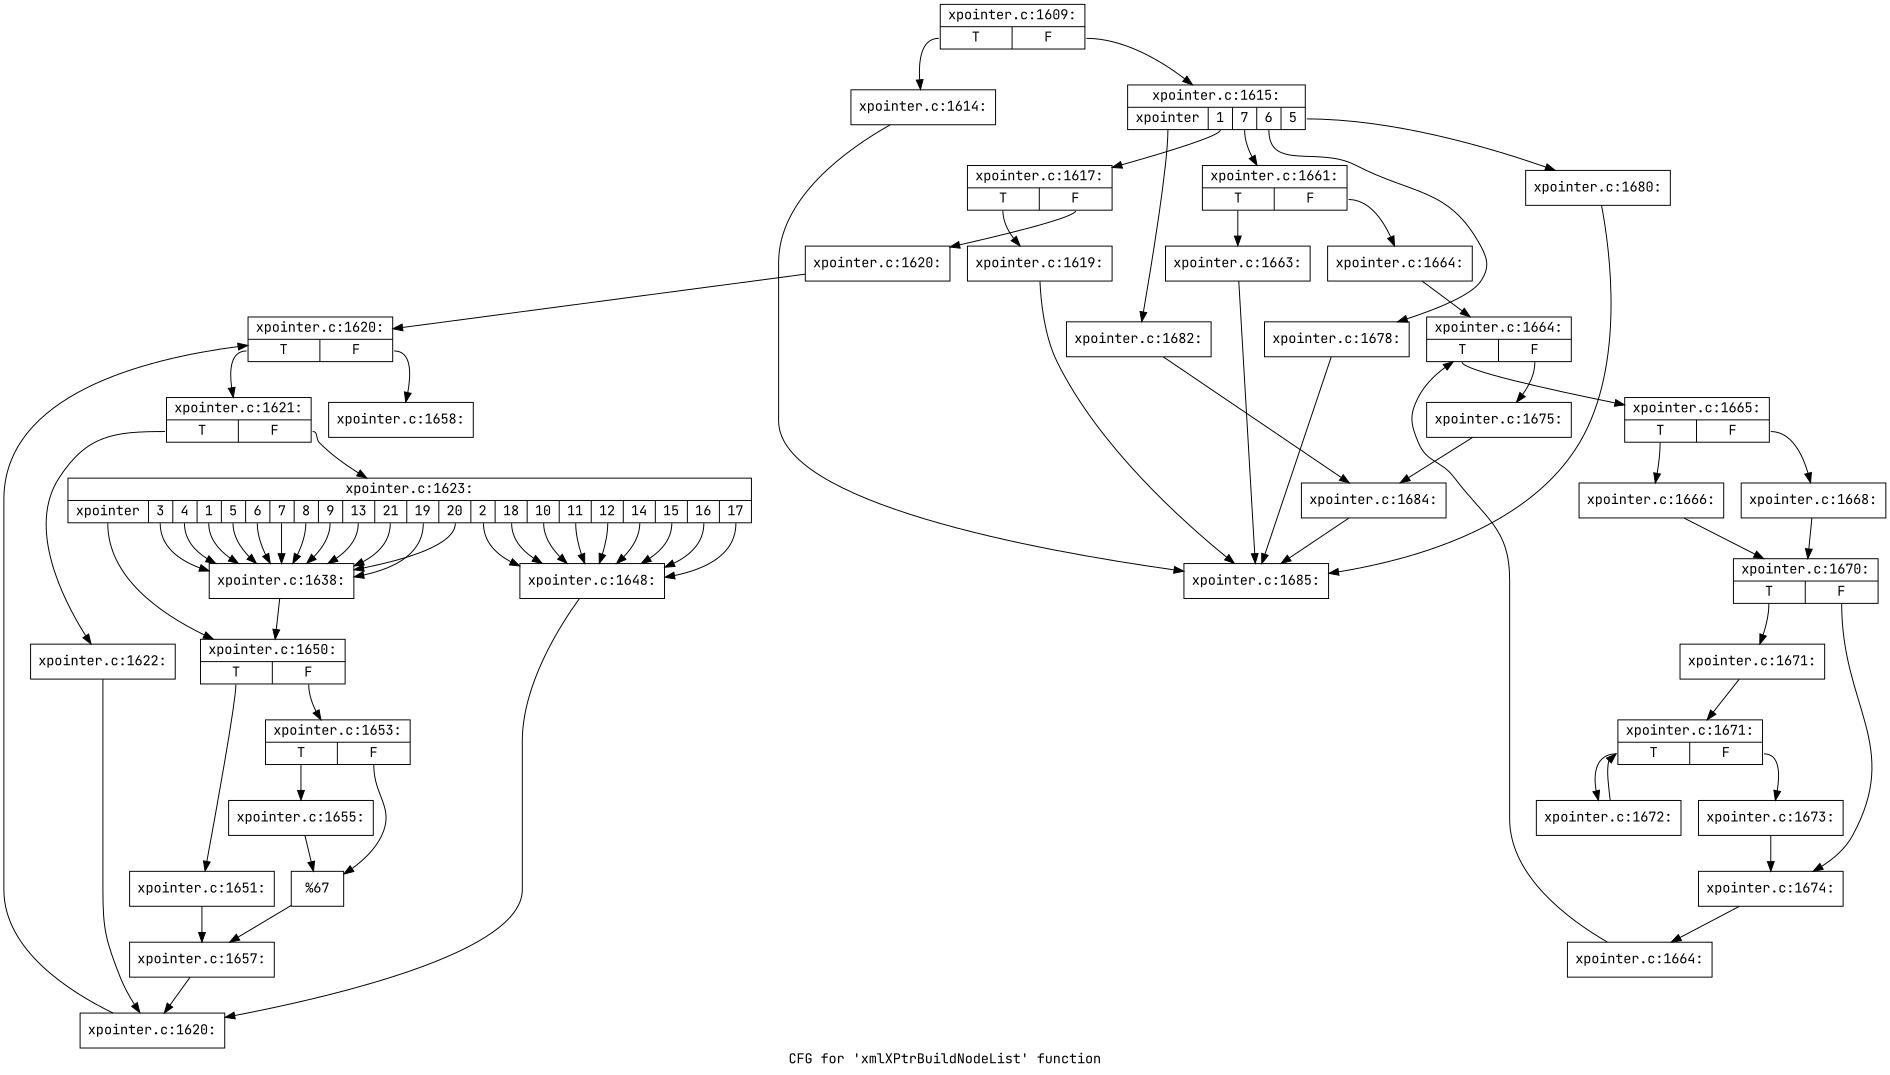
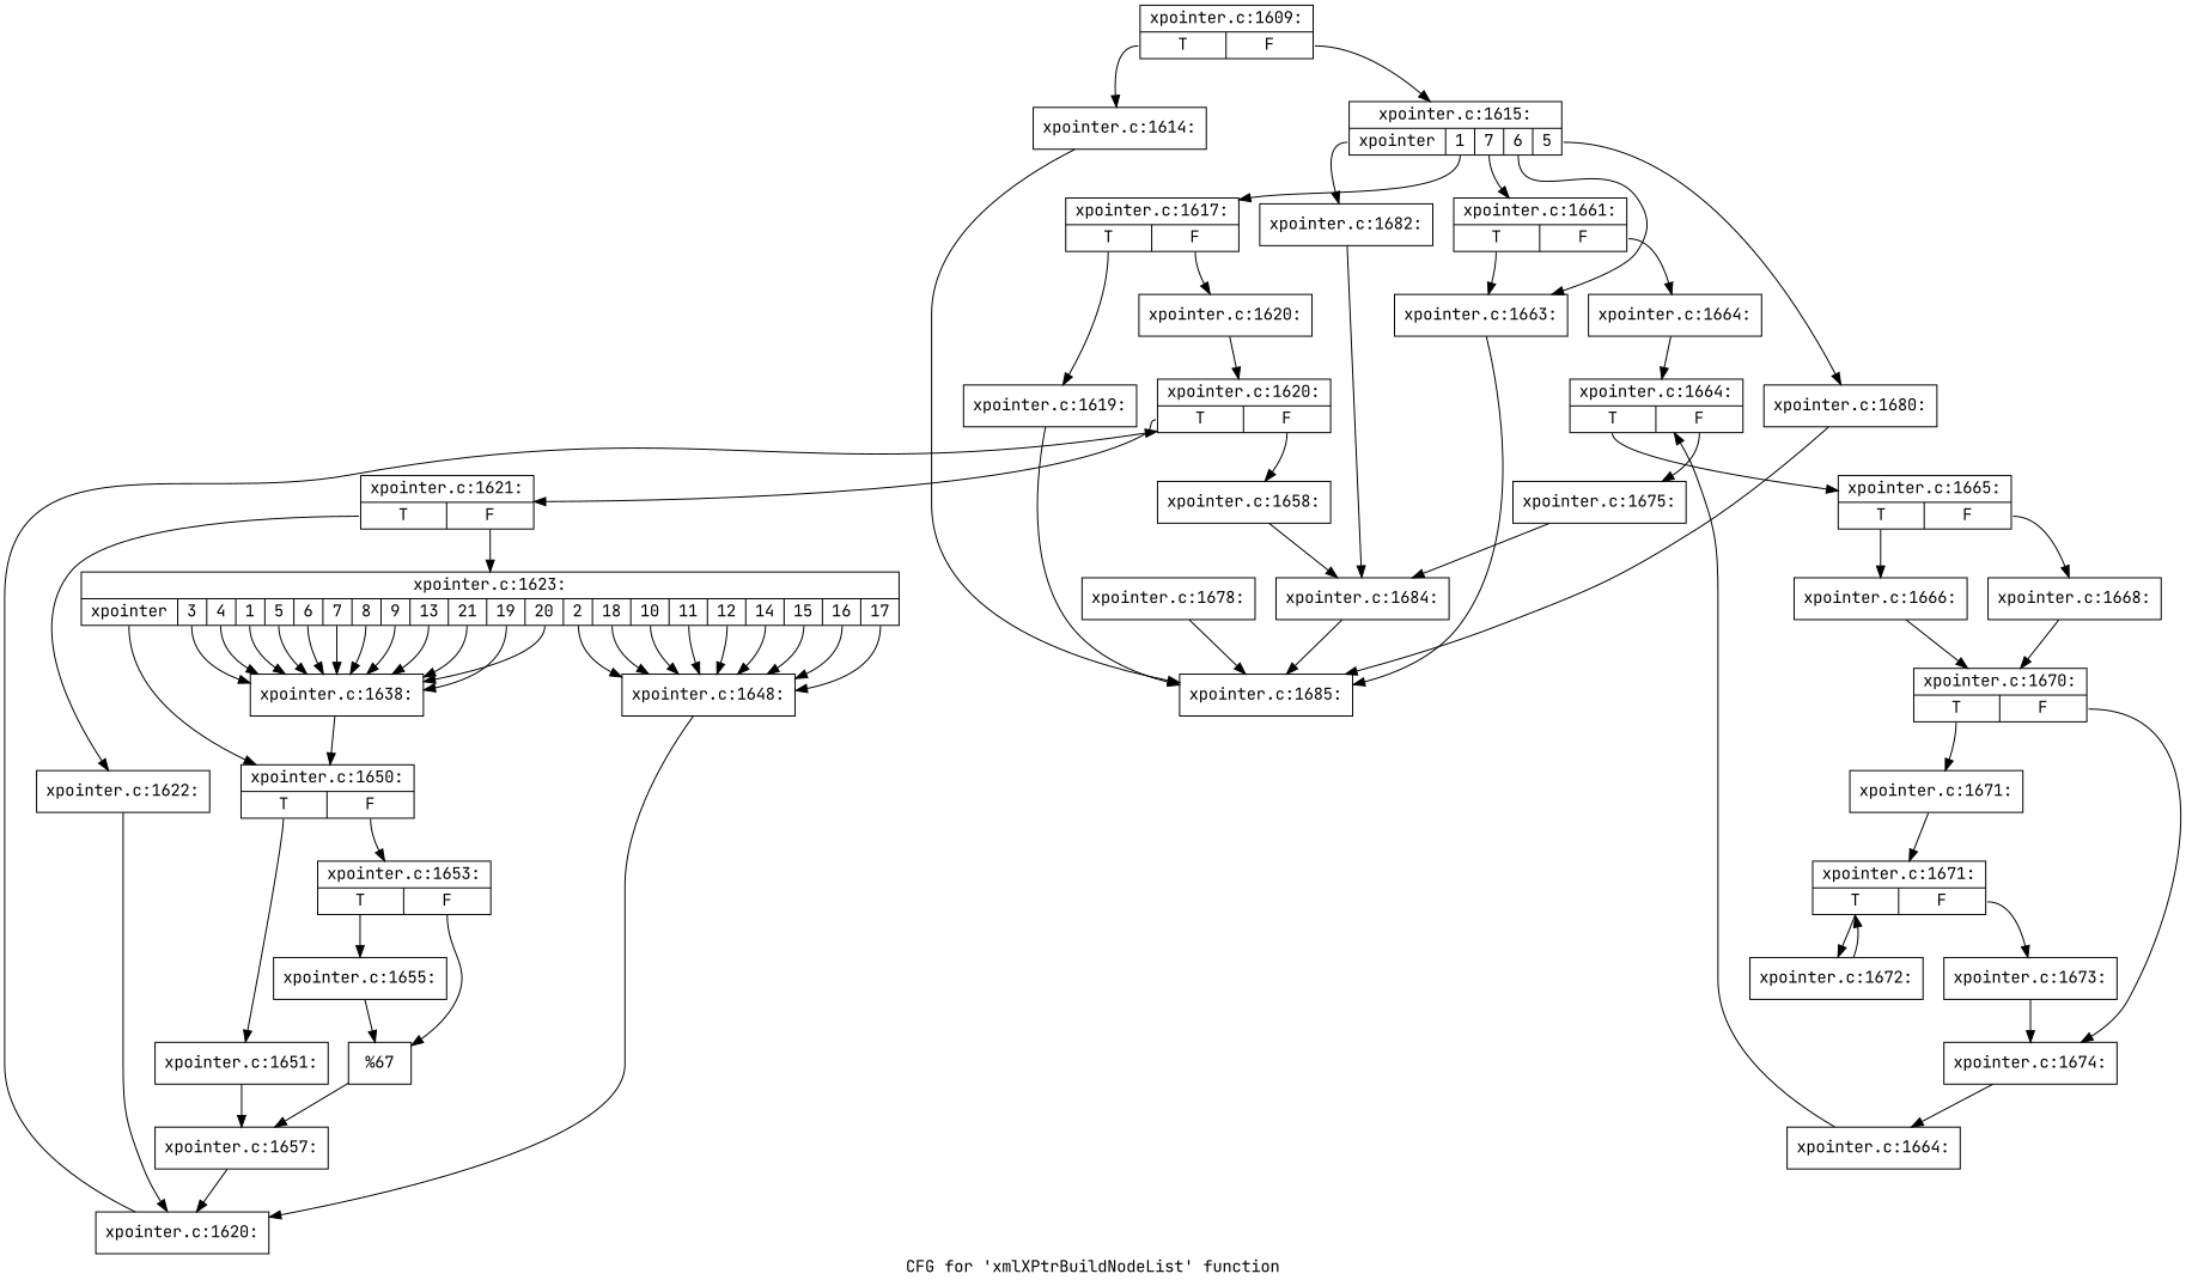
  digraph {
    fontname="JetBrains Mono"
    label="CFG for 'xmlXPtrBuildNodeList' function"
    node [fontname="JetBrains Mono" shape=record]
    edge [fontname="JetBrains Mono"]
    n1 [label="{xpointer.c:1609:|{<s0>T|<s1>F}}"]
    n2 [label="{xpointer.c:1614:}"]
    n3 [label="{xpointer.c:1615:|{<s0>xpointer|<s1>1|<s2>7|<s3>6|<s4>5}}"]
    n4 [label="{xpointer.c:1685:}"]
    n5 [label="{xpointer.c:1682:}"]
    n6 [label="{xpointer.c:1617:|{<s0>T|<s1>F}}"]
    n7 [label="{xpointer.c:1661:|{<s0>T|<s1>F}}"]
    n8 [label="{xpointer.c:1678:}"]
    n9 [label="{xpointer.c:1680:}"]
    n10 [label="{xpointer.c:1684:}"]
    n11 [label="{xpointer.c:1619:}"]
    n12 [label="{xpointer.c:1620:}"]
    n13 [label="{xpointer.c:1663:}"]
    n14 [label="{xpointer.c:1664:}"]
    n15 [label="{xpointer.c:1620:|{<s0>T|<s1>F}}"]
    n16 [label="{xpointer.c:1664:|{<s0>T|<s1>F}}"]
    n17 [label="{xpointer.c:1621:|{<s0>T|<s1>F}}"]
    n18 [label="{xpointer.c:1658:}"]
    n19 [label="{xpointer.c:1622:}"]
    n20 [label="{xpointer.c:1623:|{<s0>xpointer|<s1>3|<s2>4|<s3>1|<s4>5|<s5>6|<s6>7|<s7>8|<s8>9|<s9>13|<s10>21|<s11>19|<s12>20|<s13>2|<s14>18|<s15>10|<s16>11|<s17>12|<s18>14|<s19>15|<s20>16|<s21>17}}"]
    n21 [label="{xpointer.c:1620:}"]
    n22 [label="{xpointer.c:1650:|{<s0>T|<s1>F}}"]
    n23 [label="{xpointer.c:1638:}"]
    n24 [label="{xpointer.c:1648:}"]
    n25 [label="{xpointer.c:1651:}"]
    n26 [label="{xpointer.c:1653:|{<s0>T|<s1>F}}"]
    n27 [label="{xpointer.c:1657:}"]
    n28 [label="{xpointer.c:1655:}"]
    n29 [label="{%67}"]
    n30 [label="{xpointer.c:1665:|{<s0>T|<s1>F}}"]
    n31 [label="{xpointer.c:1675:}"]
    n32 [label="{xpointer.c:1666:}"]
    n33 [label="{xpointer.c:1668:}"]
    n34 [label="{xpointer.c:1670:|{<s0>T|<s1>F}}"]
    n35 [label="{xpointer.c:1671:}"]
    n36 [label="{xpointer.c:1674:}"]
    n37 [label="{xpointer.c:1671:|{<s0>T|<s1>F}}"]
    n38 [label="{xpointer.c:1664:}"]
    n39 [label="{xpointer.c:1672:}"]
    n40 [label="{xpointer.c:1673:}"]
    n1 -> n2 [tailport=s0]
    n1 -> n3 [tailport=s1]
    n2 -> n4
    n3 -> n5 [tailport=s0]
    n3 -> n6 [tailport=s1]
    n3 -> n7 [tailport=s2]
-   n3 -> n8 [tailport=s3]
+   n3 -> n13 [tailport=s3]
    n3 -> n9 [tailport=s4]
    n5 -> n10
    n6 -> n11 [tailport=s0]
    n6 -> n12 [tailport=s1]
    n7 -> n13 [tailport=s0]
    n7 -> n14 [tailport=s1]
    n8 -> n4
    n9 -> n4
    n10 -> n4
    n11 -> n4
    n12 -> n15
    n13 -> n4
    n14 -> n16
    n15 -> n17 [tailport=s0]
    n15 -> n18 [tailport=s1]
    n16 -> n30 [tailport=s0]
    n16 -> n31 [tailport=s1]
    n17 -> n19 [tailport=s0]
    n17 -> n20 [tailport=s1]
+   n18 -> n10
    n19 -> n21
    n20 -> n22 [tailport=s0]
    n20 -> n23 [tailport=s1]
    n20 -> n23 [tailport=s2]
    n20 -> n23 [tailport=s3]
    n20 -> n23 [tailport=s4]
    n20 -> n23 [tailport=s5]
    n20 -> n23 [tailport=s6]
    n20 -> n23 [tailport=s7]
    n20 -> n23 [tailport=s8]
    n20 -> n23 [tailport=s9]
    n20 -> n23 [tailport=s10]
    n20 -> n23 [tailport=s11]
    n20 -> n23 [tailport=s12]
    n20 -> n24 [tailport=s13]
    n20 -> n24 [tailport=s14]
    n20 -> n24 [tailport=s15]
    n20 -> n24 [tailport=s16]
    n20 -> n24 [tailport=s17]
    n20 -> n24 [tailport=s18]
    n20 -> n24 [tailport=s19]
    n20 -> n24 [tailport=s20]
    n20 -> n24 [tailport=s21]
    n21 -> n15
    n22 -> n25 [tailport=s0]
    n22 -> n26 [tailport=s1]
    n23 -> n22
    n24 -> n21
    n25 -> n27
    n26 -> n28 [tailport=s0]
    n26 -> n29 [tailport=s1]
    n27 -> n21
    n28 -> n29
    n29 -> n27
    n30 -> n32 [tailport=s0]
    n30 -> n33 [tailport=s1]
    n31 -> n10
    n32 -> n34
    n33 -> n34
    n34 -> n35 [tailport=s0]
    n34 -> n36 [tailport=s1]
    n35 -> n37
    n36 -> n38
    n37 -> n39 [tailport=s0]
    n37 -> n40 [tailport=s1]
    n38 -> n16
    n39 -> n37
    n40 -> n36
  }
